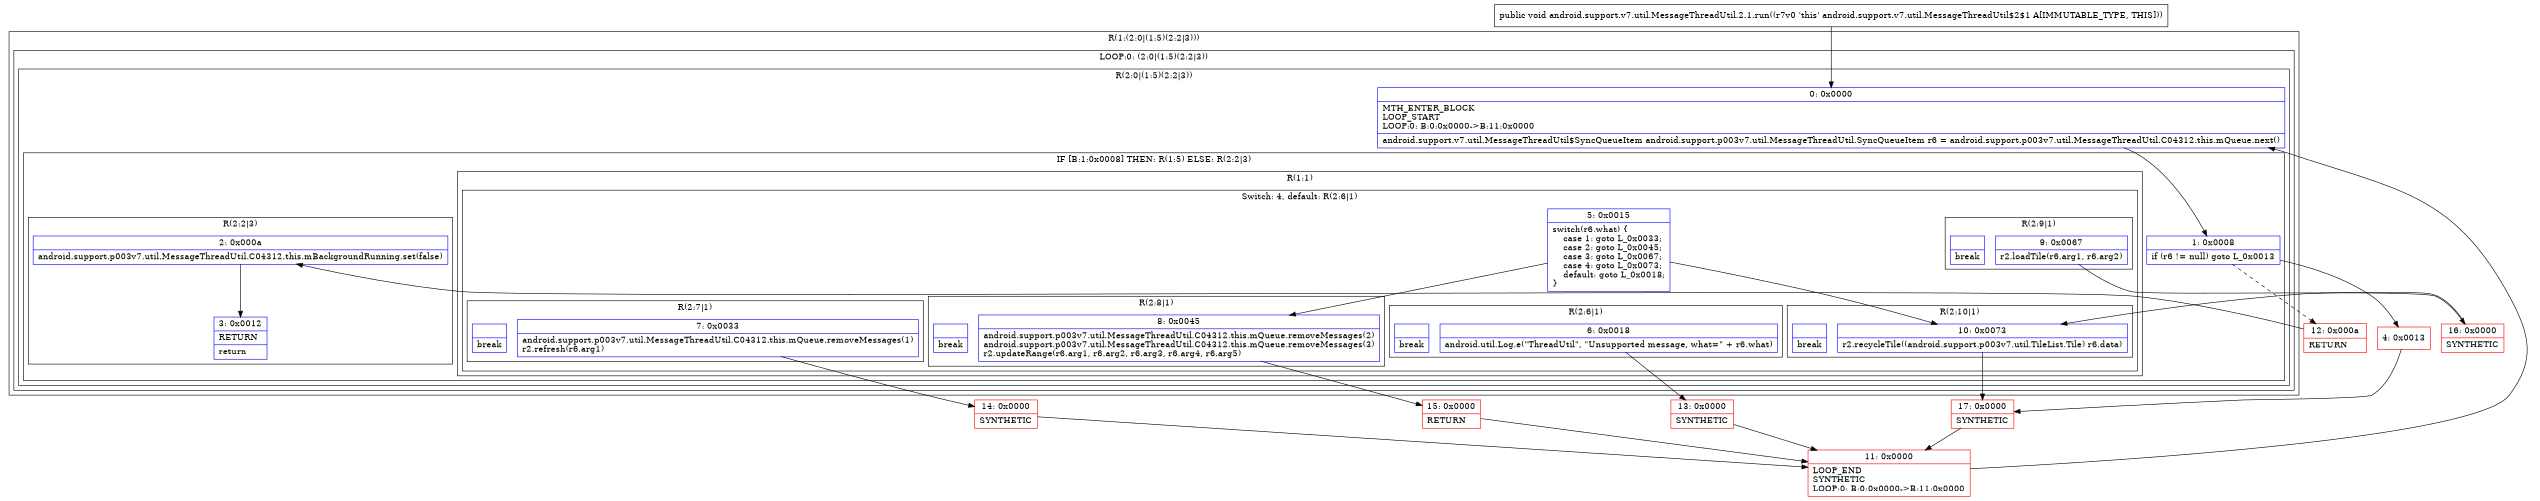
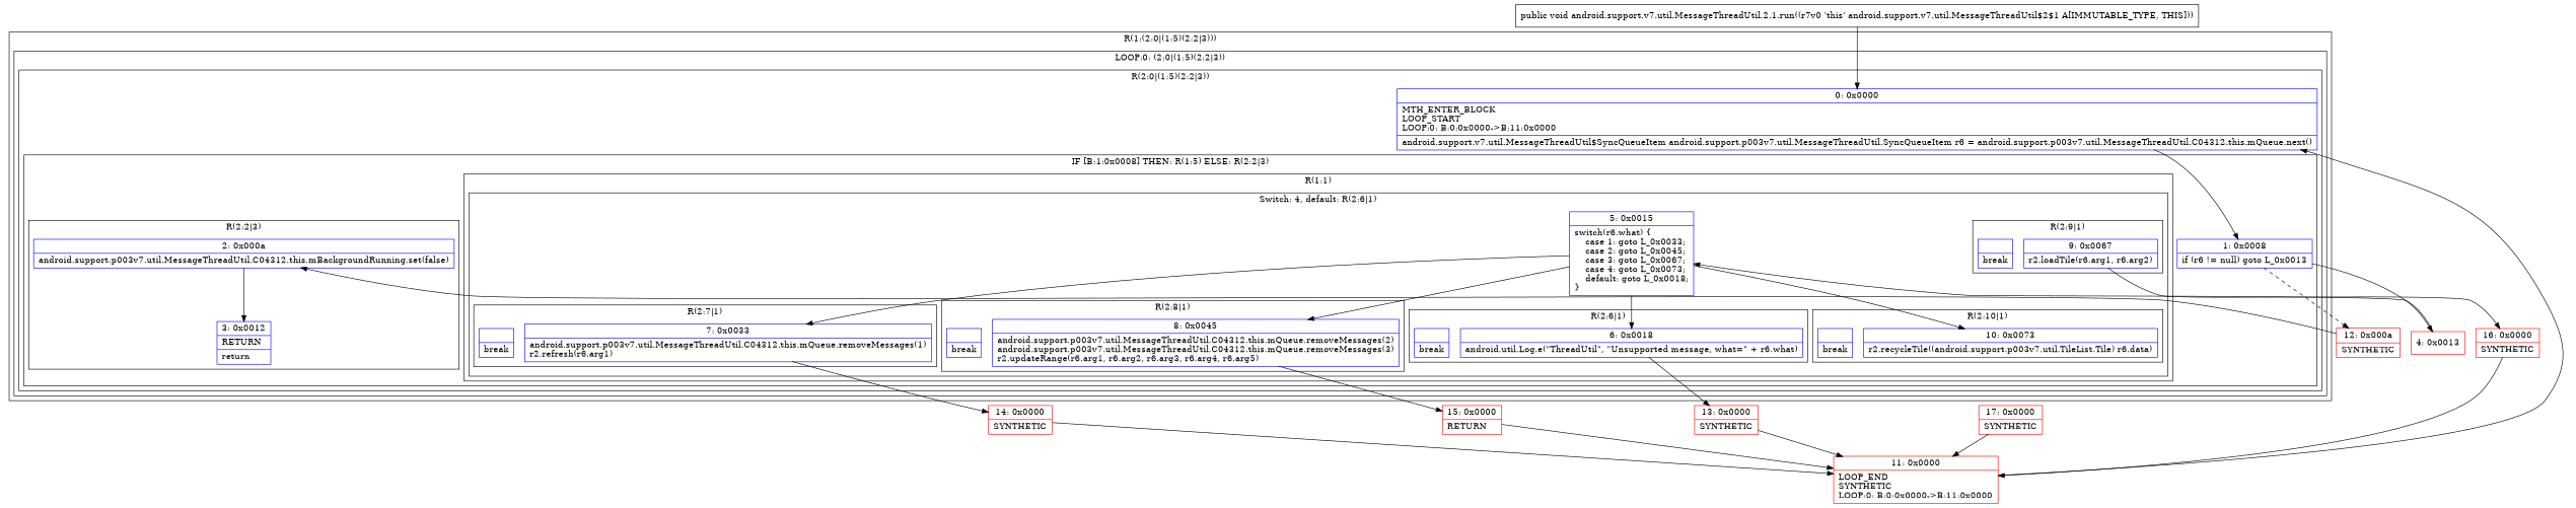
  digraph {
    node [color=blue shape=record]
    n1 [label="{7\:\ 0x0033|android.support.p003v7.util.MessageThreadUtil.C04312.this.mQueue.removeMessages(1)\lr2.refresh(r6.arg1)\l}"]
    n2 [label="{|break\l}"]
    n3 [label="{8\:\ 0x0045|android.support.p003v7.util.MessageThreadUtil.C04312.this.mQueue.removeMessages(2)\landroid.support.p003v7.util.MessageThreadUtil.C04312.this.mQueue.removeMessages(3)\lr2.updateRange(r6.arg1, r6.arg2, r6.arg3, r6.arg4, r6.arg5)\l}"]
    n4 [label="{|break\l}"]
    n5 [label="{9\:\ 0x0067|r2.loadTile(r6.arg1, r6.arg2)\l}"]
    n6 [label="{|break\l}"]
    n7 [label="{10\:\ 0x0073|r2.recycleTile((android.support.p003v7.util.TileList.Tile) r6.data)\l}"]
    n8 [label="{|break\l}"]
    n9 [label="{6\:\ 0x0018|android.util.Log.e(\"ThreadUtil\", \"Unsupported message, what=\" + r6.what)\l}"]
    n10 [label="{|break\l}"]
    n11 [label="{5\:\ 0x0015|switch(r6.what) \{\l    case 1: goto L_0x0033;\l    case 2: goto L_0x0045;\l    case 3: goto L_0x0067;\l    case 4: goto L_0x0073;\l    default: goto L_0x0018;\l\}\l}"]
    n12 [label="{2\:\ 0x000a|android.support.p003v7.util.MessageThreadUtil.C04312.this.mBackgroundRunning.set(false)\l}"]
    n13 [label="{3\:\ 0x0012|RETURN\l|return\l}"]
    n14 [label="{1\:\ 0x0008|if (r6 != null) goto L_0x0013\l}"]
    n15 [label="{0\:\ 0x0000|MTH_ENTER_BLOCK\lLOOP_START\lLOOP:0: B:0:0x0000\-\>B:11:0x0000\l|android.support.v7.util.MessageThreadUtil$SyncQueueItem android.support.p003v7.util.MessageThreadUtil.SyncQueueItem r6 = android.support.p003v7.util.MessageThreadUtil.C04312.this.mQueue.next()\l}"]
    n16 [color=red label="{14\:\ 0x0000|SYNTHETIC\l}"]
    n17 [color=red label="{15\:\ 0x0000|RETURN\l}"]
    n18 [color=red label="{16\:\ 0x0000|SYNTHETIC\l}"]
    n19 [color=red label="{17\:\ 0x0000|SYNTHETIC\l}"]
    n20 [color=red label="{13\:\ 0x0000|SYNTHETIC\l}"]
    n21 [color=red label="{4\:\ 0x0013}"]
-   n22 [color=red label="{12\:\ 0x000a|RETURN\l}"]
+   n22 [color=red label="{12\:\ 0x000a|SYNTHETIC\l}"]
    n23 [color=red label="{11\:\ 0x0000|LOOP_END\lSYNTHETIC\lLOOP:0: B:0:0x0000\-\>B:11:0x0000\l}"]
    n24 [label="{public void android.support.v7.util.MessageThreadUtil.2.1.run((r7v0 'this' android.support.v7.util.MessageThreadUtil$2$1 A[IMMUTABLE_TYPE, THIS])) }" color=""]
    subgraph cluster_1 {
      label="R(1:(2:0|(1:5)(2:2|3)))"
      subgraph cluster_2 {
        label="LOOP:0: (2:0|(1:5)(2:2|3))"
        subgraph cluster_3 {
          label="R(2:0|(1:5)(2:2|3))"
          n15
          subgraph cluster_4 {
            label="IF [B:1:0x0008] THEN: R(1:5) ELSE: R(2:2|3)"
            n14
            subgraph cluster_5 {
              label="R(1:1)"
              subgraph cluster_6 {
                label="Switch: 4, default: R(2:6|1)"
                n11
                subgraph cluster_7 {
                  label="R(2:7|1)"
                  n1
                  n2
                }
                subgraph cluster_8 {
                  label="R(2:8|1)"
                  n3
                  n4
                }
                subgraph cluster_9 {
                  label="R(2:9|1)"
                  n5
                  n6
                }
                subgraph cluster_10 {
                  label="R(2:10|1)"
                  n7
                  n8
                }
                subgraph cluster_11 {
                  label="R(2:6|1)"
                  n9
                  n10
                }
              }
            }
            subgraph cluster_12 {
              label="R(2:2|3)"
              n12
              n13
            }
          }
        }
      }
    }
    n1 -> n16
    n3 -> n17
    n5 -> n18
-   n7 -> n19
    n9 -> n20
+   n11 -> n1
    n11 -> n3
    n11 -> n7
+   n11 -> n9
    n12 -> n13
    n14 -> n21
    n14 -> n22 [style=dashed]
    n15 -> n14
    n16 -> n23
    n17 -> n23
-   n18 -> n7
+   n18 -> n23
    n19 -> n23
    n20 -> n23
-   n21 -> n19
+   n21 -> n11
    n22 -> n12
    n23 -> n15
    n24 -> n15
  }
